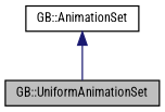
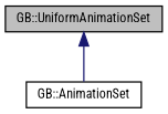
  digraph {
    fontname="Roboto Condensed"
    node [color=black fontname="Roboto Condensed" fontsize=10 shape=record style=filled]
    n1 [fillcolor=grey75 fontcolor=black height=0.2 label="GB::UniformAnimationSet" width=0.4]
    n2 [fillcolor=white height=0.2 label="GB::AnimationSet" width=0.4]
-   n2 -> n1 [color=midnightblue dir=back fontname="Roboto Condensed" fontsize=10 labelfontname=Helvetica labelfontsize=10 style=solid]
+   n1 -> n2 [color=midnightblue dir=back fontname="Roboto Condensed" fontsize=10 labelfontname=Helvetica labelfontsize=10 style=solid]
  }
